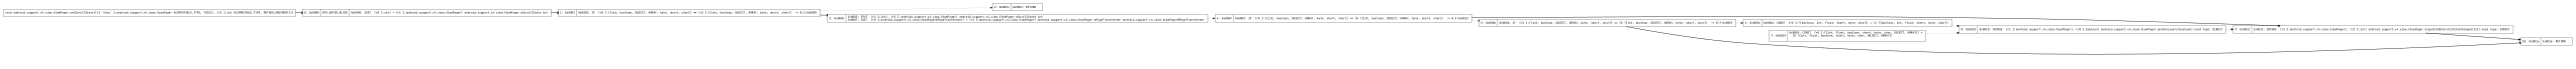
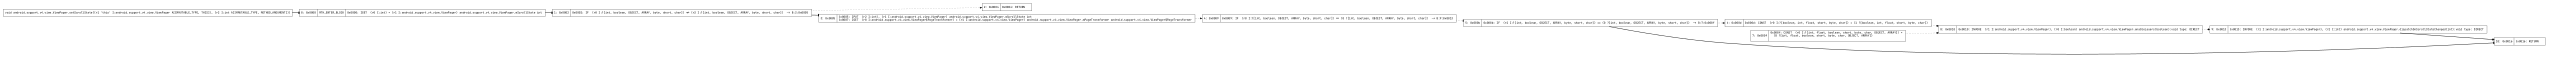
  digraph {
    fontname="JetBrains Mono"
    rankdir=LR
    node [fontname="JetBrains Mono" shape=record]
    edge [arrowhead=tee fontname="JetBrains Mono" style=dotted]
    n1 [label="{0\:\ 0x0000|MTH_ENTER_BLOCK\l|0x0000: IGET  (r0 I:int) = (r1 I:android.support.v4.view.ViewPager) android.support.v4.view.ViewPager.mScrollState int \l}"]
    n2 [label="{1\:\ 0x0002|0x0002: IF  (r0 I:?[int, boolean, OBJECT, ARRAY, byte, short, char]) != (r2 I:?[int, boolean, OBJECT, ARRAY, byte, short, char])  \-\> B:3:0x0005 \l}"]
    n3 [label="{2\:\ 0x0004|0x0004: RETURN   \l}"]
    n4 [label="{3\:\ 0x0005|0x0005: IPUT  (r2 I:int), (r1 I:android.support.v4.view.ViewPager) android.support.v4.view.ViewPager.mScrollState int \l0x0007: IGET  (r0 I:android.support.v4.view.ViewPager$PageTransformer) = (r1 I:android.support.v4.view.ViewPager) android.support.v4.view.ViewPager.mPageTransformer android.support.v4.view.ViewPager$PageTransformer \l}"]
    n5 [label="{4\:\ 0x0009|0x0009: IF  (r0 I:?[int, boolean, OBJECT, ARRAY, byte, short, char]) == (0 ?[int, boolean, OBJECT, ARRAY, byte, short, char])  \-\> B:9:0x0013 \l}"]
    n6 [label="{5\:\ 0x000b|0x000b: IF  (r2 I:?[int, boolean, OBJECT, ARRAY, byte, short, char]) == (0 ?[int, boolean, OBJECT, ARRAY, byte, short, char])  \-\> B:7:0x000f \l}"]
    n7 [label="{9\:\ 0x0013|0x0013: INVOKE  (r1 I:android.support.v4.view.ViewPager), (r2 I:int) android.support.v4.view.ViewPager.dispatchOnScrollStateChanged(int):void type: DIRECT \l}"]
    n8 [label="{6\:\ 0x000d|0x000d: CONST  (r0 I:?[boolean, int, float, short, byte, char]) = (1 ?[boolean, int, float, short, byte, char]) \l}"]
    n9 [label="{10\:\ 0x0016|0x0016: RETURN   \l}"]
    n10 [label="{8\:\ 0x0010|0x0010: INVOKE  (r1 I:android.support.v4.view.ViewPager), (r0 I:boolean) android.support.v4.view.ViewPager.enableLayers(boolean):void type: DIRECT \l}"]
    n11 [label="{7\:\ 0x000f|0x000f: CONST  (r0 I:?[int, float, boolean, short, byte, char, OBJECT, ARRAY]) = \l  (0 ?[int, float, boolean, short, byte, char, OBJECT, ARRAY])\l \l}"]
    n12 [label="{void android.support.v4.view.ViewPager.setScrollState((r1 'this' I:android.support.v4.view.ViewPager A[IMMUTABLE_TYPE, THIS]), (r2 I:int A[IMMUTABLE_TYPE, METHOD_ARGUMENT])) }"]
    n1 -> n2 [style=bold]
    n2 -> n3 [arrowhead=normal]
    n2 -> n4 [style=bold]
    n4 -> n5 [arrowhead=normal]
    n5 -> n6
-   n5 -> n7 [arrowhead=diamond style=bold]
    n6 -> n8 [arrowhead=normal]
    n6 -> n9 [style=bold]
    n7 -> n9 [arrowhead=diamond style=bold]
    n8 -> n10 [arrowhead=diamond]
    n10 -> n7 [arrowhead=diamond]
    n11 -> n10 [arrowhead=diamond]
    n12 -> n1 [style=bold]
  }
